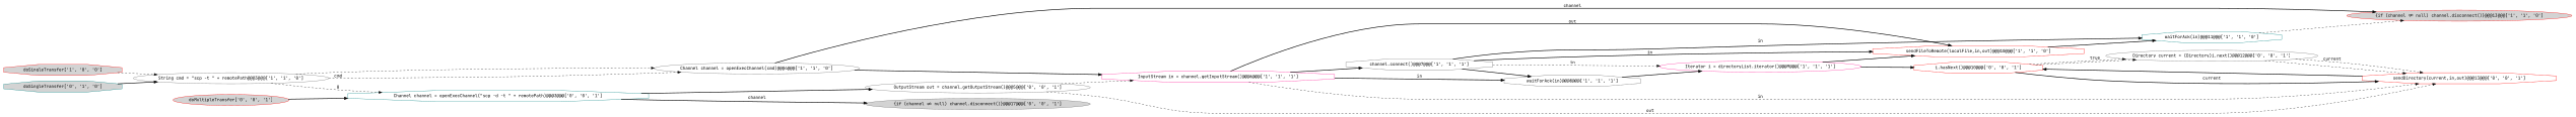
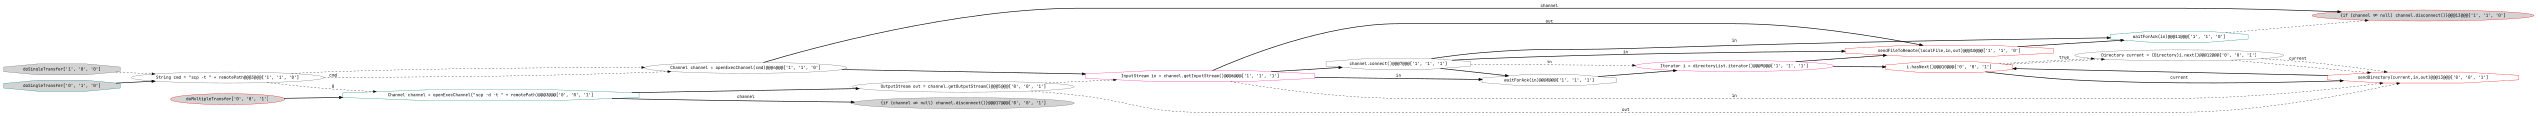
  digraph {
    fontname="JetBrains Mono"
    rankdir=LR
    node [color=gray40 fillcolor=white fontname="JetBrains Mono" shape=octagon style=filled]
    edge [fontname="JetBrains Mono" style=bold]
    n1 [color=red label="i.hasNext()@@@10@@@['0', '0', '1']"]
    n2 [label="Directory current = (Directory)i.next()@@@12@@@['0', '0', '1']" shape=ellipse]
    n3 [color=red label="sendDirectory(current,in,out)@@@13@@@['0', '0', '1']"]
    n4 [label="String cmd = \"scp -t \" + remotePath@@@3@@@['1', '1', '0']" shape=ellipse]
    n5 [label="Channel channel = openExecChannel(cmd)@@@4@@@['1', '1', '0']" shape=ellipse]
    n6 [color=teal label="Channel channel = openExecChannel(\"scp -d -t \" + remotePath)@@@3@@@['0', '0', '1']"]
    n7 [color=deeppink label="InputStream in = channel.getInputStream()@@@6@@@['1', '1', '1']"]
    n8 [color=red fillcolor=lightgray label="{if (channel != null) channel.disconnect()}@@@13@@@['1', '1', '0']" shape=ellipse]
    n9 [fillcolor=lightgray label="{if (channel != null) channel.disconnect()}@@@17@@@['0', '0', '1']" shape=ellipse]
    n10 [label="OutputStream out = channel.getOutputStream()@@@5@@@['0', '0', '1']" shape=ellipse]
    n11 [label="waitForAck(in)@@@8@@@['1', '1', '1']"]
    n12 [color=deeppink label="Iterator i = directoryList.iterator()@@@9@@@['1', '1', '1']" shape=ellipse]
    n13 [color=red label="sendFileToRemote(localFile,in,out)@@@10@@@['1', '1', '0']"]
    n14 [label="channel.connect()@@@7@@@['1', '1', '1']"]
    n15 [color=teal label="waitForAck(in)@@@11@@@['1', '1', '0']"]
-   n16 [color=red fillcolor=lightgray label="doSingleTransfer['1', '0', '0']"]
+   n16 [fillcolor=lightgray label="doSingleTransfer['1', '0', '0']"]
    n17 [color=teal fillcolor=lightgray label="doSingleTransfer['0', '1', '0']"]
    n18 [color=red fillcolor=lightgray label="doMultipleTransfer['0', '0', '1']" shape=ellipse]
    n1 -> n2 [style=dashed]
    n1 -> n2 [label=true style=dashed]
    n1 -> n3 [label=current]
    n2 -> n3 [style=dashed]
    n2 -> n3 [label=current style=dashed]
    n3 -> n1
    n4 -> n5 [style=dashed]
    n4 -> n5 [label=cmd style=dashed]
    n4 -> n6 [label=0 style=dashed]
    n5 -> n7
    n5 -> n8 [label=channel]
    n6 -> n9 [label=channel]
    n6 -> n10
    n7 -> n3 [label=in style=dashed]
    n7 -> n11 [label=in]
    n7 -> n13 [label=out]
    n7 -> n14
    n10 -> n3 [label=out style=dashed]
    n10 -> n7 [style=dashed]
    n11 -> n12
    n12 -> n1
    n12 -> n13
    n13 -> n15
    n14 -> n11
    n14 -> n12 [label=in style=dashed]
    n14 -> n13 [label=in]
    n14 -> n15 [label=in]
    n15 -> n8 [style=dashed]
    n16 -> n4 [style=dashed]
    n17 -> n4
    n18 -> n6
  }
